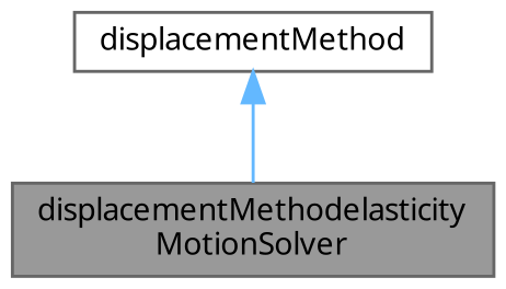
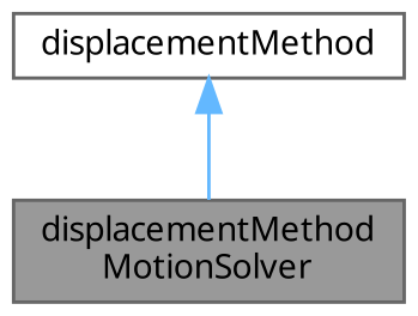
  digraph {
    fontname="Noto Sans"
    node [color=gray40 fontname="Noto Sans" fontsize=10 shape=box style=filled]
-   n1 [fillcolor=grey60 fontcolor=black height=0.2 label="displacementMethodelasticity\lMotionSolver" width=0.4]
+   n1 [fillcolor=grey60 fontcolor=black height=0.2 label="displacementMethod\lMotionSolver" width=0.4]
    n2 [fillcolor=white height=0.2 label=displacementMethod width=0.4]
    n2 -> n1 [color=steelblue1 dir=back fontname="Noto Sans" fontsize=10 labelfontname=Helvetica labelfontsize=10 style=solid]
  }
